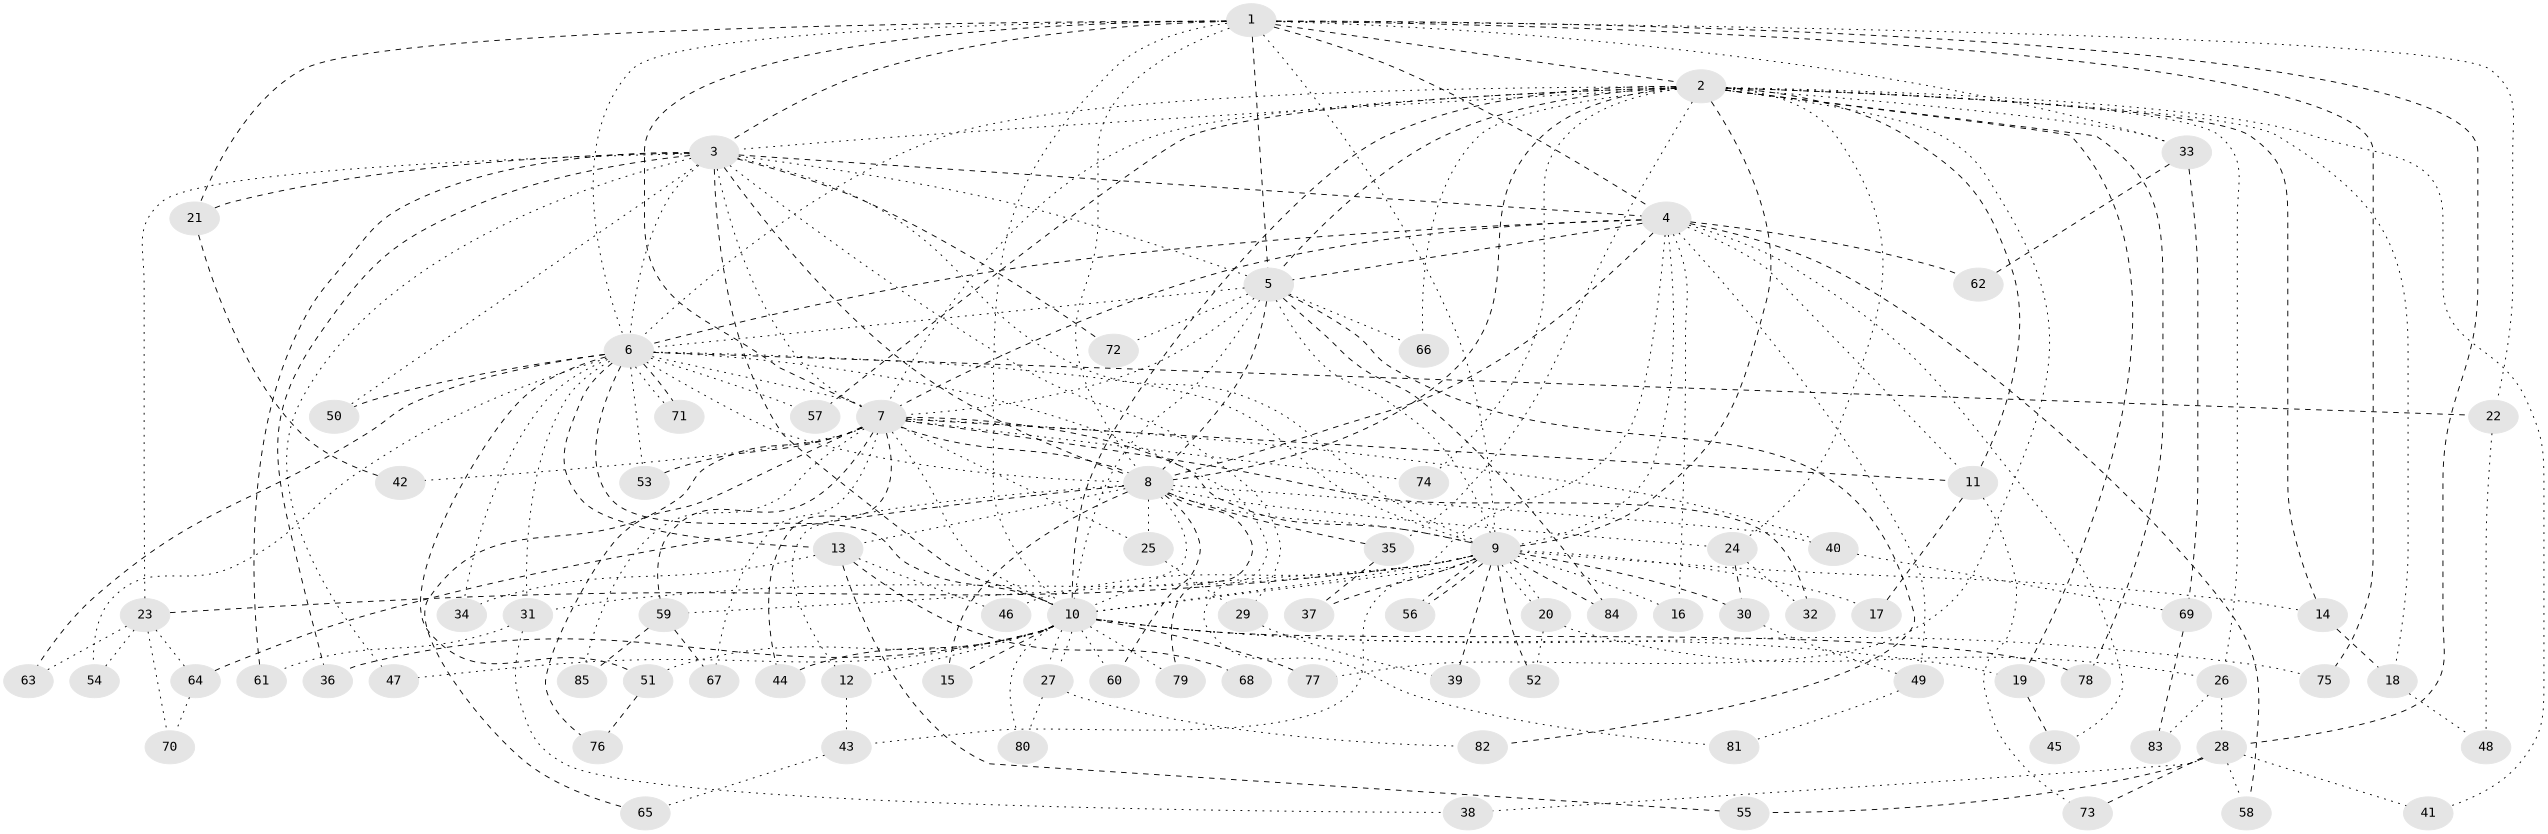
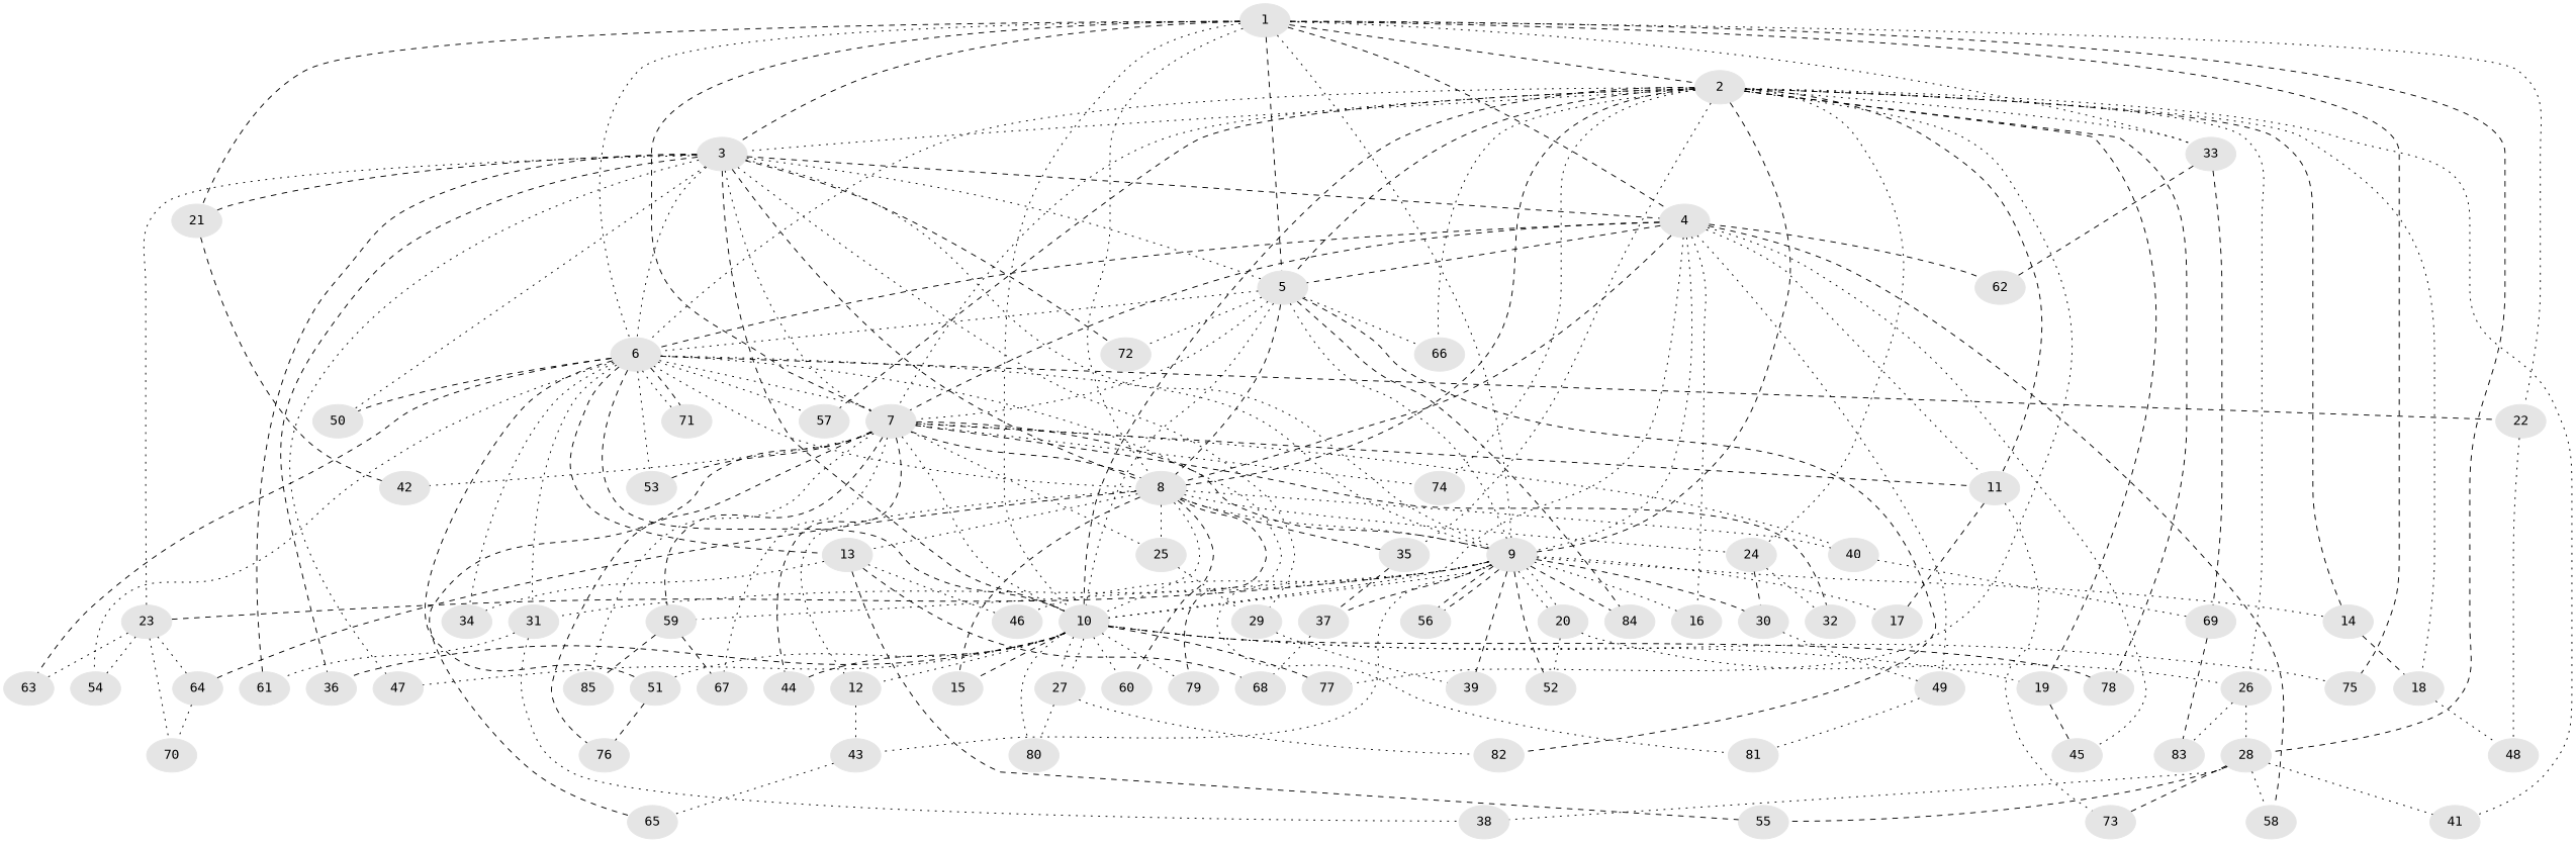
  graph {
    fontname="DejaVu Sans Mono"
    node [color=gray90 fontname="DejaVu Sans Mono" style=filled]
    edge [fontname="DejaVu Sans Mono" style=dotted]
    1
    2
    3
    4
    5
    6
    7
    8
    9
    10
    21
    22
    28
    33
    75
    14
    18
    19
    24
    26
    35
    41
    57
    66
    74
    77
    78
    11
    23
    29
    36
    47
    50
    61
    72
    16
    45
    49
    58
    62
    82
    84
    13
    31
    34
    51
    53
    54
    63
    71
    81
    25
    32
    40
    42
    44
    59
    65
    67
    76
    85
    12
    15
    60
    64
    79
    17
    20
    30
    37
    39
    43
    46
    52
    56
    27
    80
    48
    73
    55
    38
    69
    83
    70
    68
    1 -- 2 [style=dashed]
    1 -- 3 [style=dashed]
    1 -- 4 [style=dashed]
    1 -- 5 [style=dashed]
    1 -- 6
    1 -- 7 [style=dashed]
    1 -- 8
    1 -- 9
    1 -- 10
    1 -- 21 [style=dashed]
    1 -- 22
    1 -- 28 [style=dashed]
    1 -- 33
    1 -- 75 [style=dashed]
    2 -- 3
    2 -- 5 [style=dashed]
    2 -- 6
    2 -- 7
    2 -- 8 [style=dashed]
    2 -- 9 [style=dashed]
    2 -- 10 [style=dashed]
    2 -- 33
    2 -- 14 [style=dashed]
    2 -- 18
    2 -- 19 [style=dashed]
    2 -- 24
    2 -- 26
    2 -- 35
    2 -- 41
    2 -- 57 [style=dashed]
    2 -- 66
    2 -- 74
    2 -- 77
    2 -- 78 [style=dashed]
    2 -- 11 [style=dashed]
    3 -- 4 [style=dashed]
    3 -- 5
    3 -- 6
    3 -- 7
    3 -- 8 [style=dashed]
    3 -- 9
    3 -- 10 [style=dashed]
    3 -- 21 [style=dashed]
    3 -- 23
    3 -- 29
    3 -- 36 [style=dashed]
    3 -- 47
    3 -- 50
    3 -- 61 [style=dashed]
    3 -- 72 [style=dashed]
    4 -- 5 [style=dashed]
    4 -- 6 [style=dashed]
    4 -- 7 [style=dashed]
    4 -- 8 [style=dashed]
    4 -- 9
    4 -- 10
    4 -- 11
    4 -- 16
    4 -- 45
    4 -- 49
    4 -- 58 [style=dashed]
    4 -- 62 [style=dashed]
    5 -- 6
    5 -- 7
    5 -- 8 [style=dashed]
    5 -- 9
    5 -- 10
    5 -- 66
    5 -- 72
    5 -- 82 [style=dashed]
    5 -- 84 [style=dashed]
    6 -- 7
    6 -- 8
    6 -- 9
    6 -- 10 [style=dashed]
    6 -- 22 [style=dashed]
    6 -- 57
    6 -- 50 [style=dashed]
    6 -- 13 [style=dashed]
    6 -- 31
    6 -- 34
    6 -- 51 [style=dashed]
    6 -- 53
    6 -- 54
    6 -- 63 [style=dashed]
    6 -- 71
    6 -- 71 [style=dashed]
    6 -- 81
    7 -- 8 [style=dashed]
    7 -- 9 [style=dashed]
    7 -- 10
    7 -- 74
    7 -- 11 [style=dashed]
    7 -- 53 [style=dashed]
    7 -- 25
    7 -- 32 [style=dashed]
    7 -- 40
    7 -- 42
    7 -- 44 [style=dashed]
    7 -- 59 [style=dashed]
    7 -- 65 [style=dashed]
    7 -- 67
    7 -- 76 [style=dashed]
    7 -- 85
    8 -- 9
    8 -- 10
    8 -- 24
    8 -- 35 [style=dashed]
    8 -- 13
    8 -- 25
    8 -- 40
    8 -- 12
    8 -- 15 [style=dashed]
    8 -- 60 [style=dashed]
    8 -- 64 [style=dashed]
    8 -- 79 [style=dashed]
    9 -- 10
    9 -- 14
    9 -- 23 [style=dashed]
    9 -- 16
    9 -- 84 [style=dashed]
    9 -- 31
    9 -- 59
    9 -- 17
    9 -- 20
    9 -- 20
    9 -- 30 [style=dashed]
    9 -- 37 [style=dashed]
    9 -- 39 [style=dashed]
    9 -- 43
    9 -- 46
    9 -- 52 [style=dashed]
    9 -- 56 [style=dashed]
    9 -- 56 [style=dashed]
    10 -- 75
    10 -- 19
    10 -- 77 [style=dashed]
    10 -- 78 [style=dashed]
    10 -- 36 [style=dashed]
    10 -- 47
    10 -- 51
    10 -- 44 [style=dashed]
    10 -- 12
    10 -- 15 [style=dashed]
    10 -- 60
    10 -- 79
    10 -- 27
    10 -- 27
    10 -- 80
    21 -- 42 [style=dashed]
    22 -- 48
    28 -- 41
    28 -- 58
    28 -- 73 [style=dashed]
    28 -- 55 [style=dashed]
    28 -- 38
    33 -- 62 [style=dashed]
    33 -- 69 [style=dashed]
    14 -- 18 [style=dashed]
    18 -- 48
    19 -- 45 [style=dashed]
    24 -- 32
    24 -- 30 [style=dashed]
    26 -- 28
    26 -- 83
    35 -- 37 [style=dashed]
    11 -- 17 [style=dashed]
    11 -- 73
    23 -- 54
    23 -- 63
    23 -- 64
    23 -- 70
    29 -- 39
    49 -- 81
    13 -- 34
    13 -- 46
    13 -- 55 [style=dashed]
    13 -- 68 [style=dashed]
    31 -- 61
    31 -- 38
    51 -- 76 [style=dashed]
    25 -- 29
    40 -- 69
    59 -- 67 [style=dashed]
    59 -- 85 [style=dashed]
    12 -- 43
    64 -- 70
    20 -- 26
    20 -- 52
    30 -- 49
+   37 -- 68
    43 -- 65
    27 -- 82
    27 -- 80
    69 -- 83 [style=dashed]
  }
